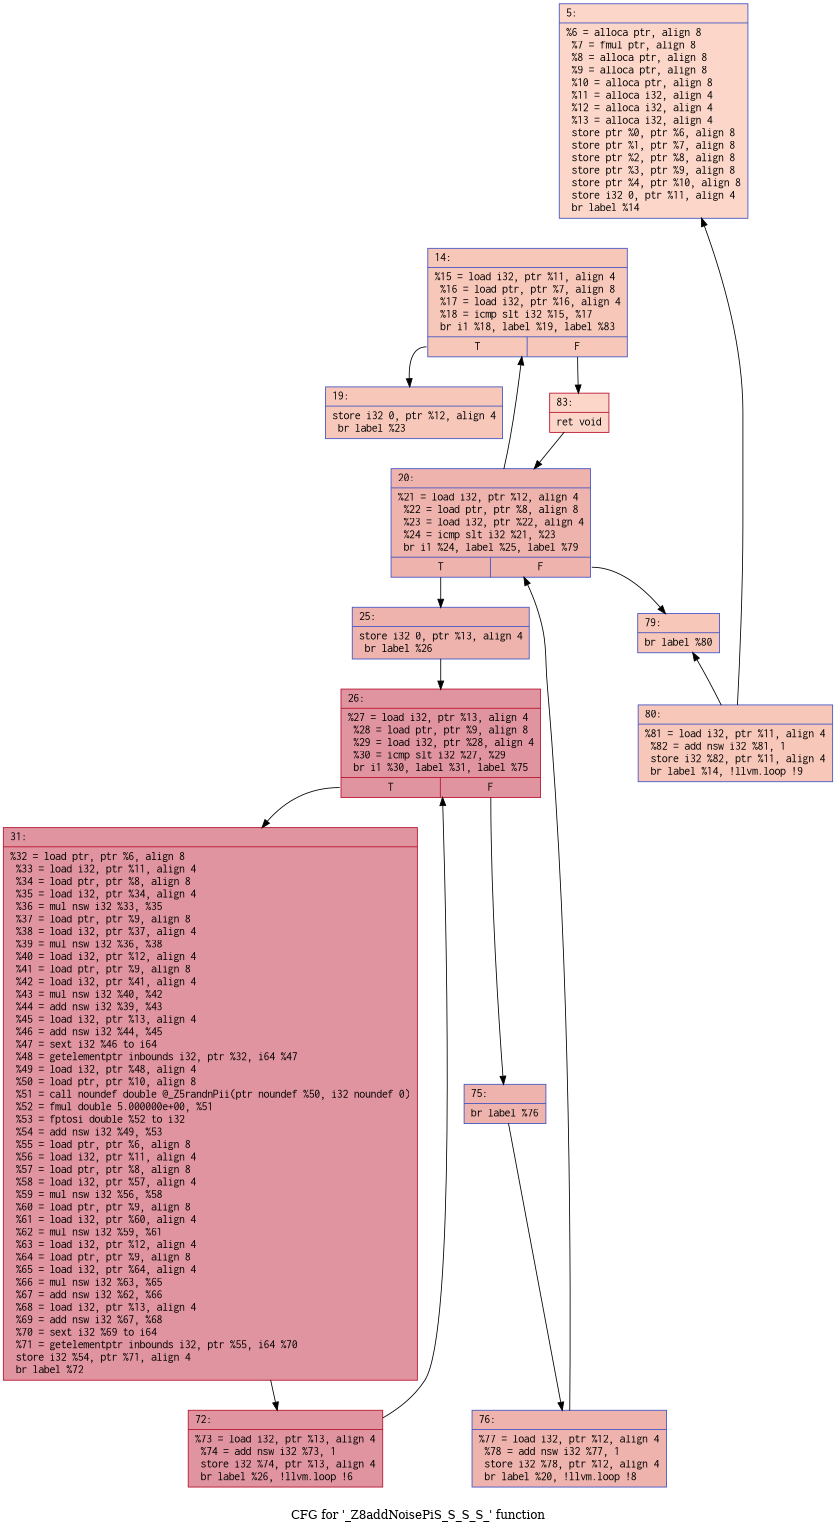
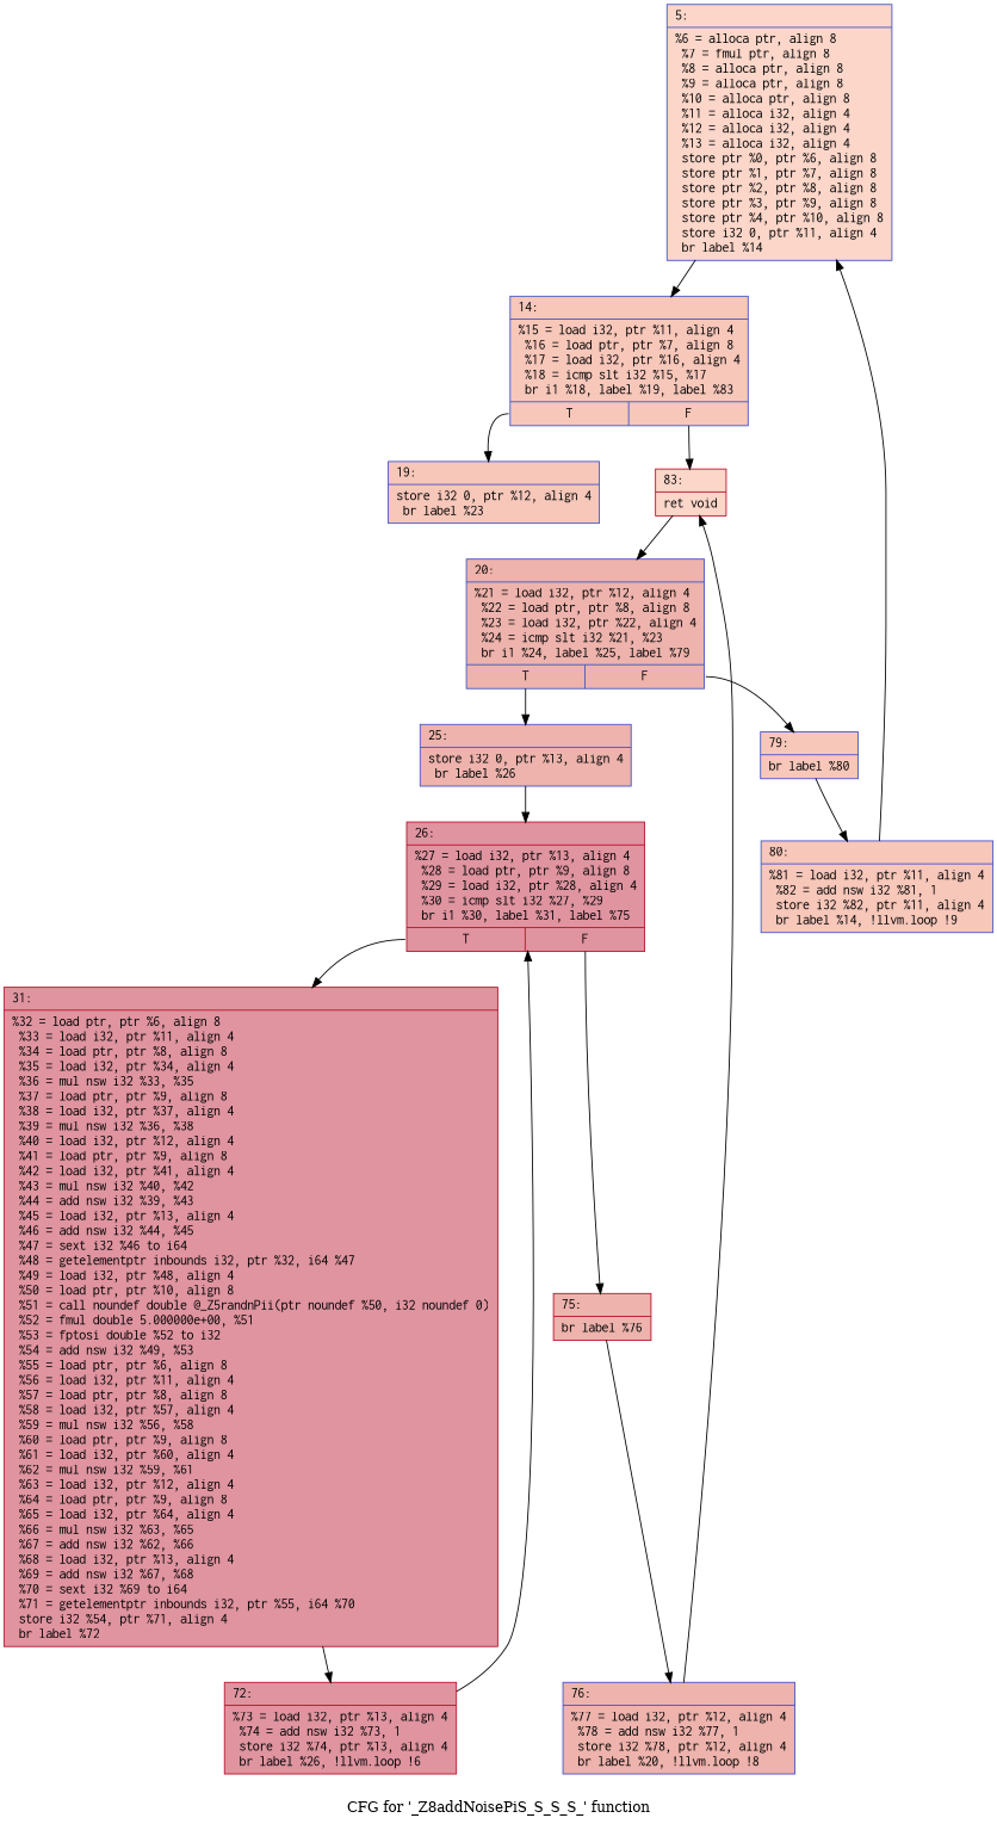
  digraph {
    label="CFG for '_Z8addNoisePiS_S_S_S_' function"
    node [color="#3d50c3ff" fillcolor="#ec7f6370" fontname=Courier shape=record style=filled]
    n1 [fillcolor="#f6a38570" label="{5:\l|  %6 = alloca ptr, align 8\l  %7 = fmul ptr, align 8\l  %8 = alloca ptr, align 8\l  %9 = alloca ptr, align 8\l  %10 = alloca ptr, align 8\l  %11 = alloca i32, align 4\l  %12 = alloca i32, align 4\l  %13 = alloca i32, align 4\l  store ptr %0, ptr %6, align 8\l  store ptr %1, ptr %7, align 8\l  store ptr %2, ptr %8, align 8\l  store ptr %3, ptr %9, align 8\l  store ptr %4, ptr %10, align 8\l  store i32 0, ptr %11, align 4\l  br label %14\l}"]
    n2 [label="{14:\l|  %15 = load i32, ptr %11, align 4\l  %16 = load ptr, ptr %7, align 8\l  %17 = load i32, ptr %16, align 4\l  %18 = icmp slt i32 %15, %17\l  br i1 %18, label %19, label %83\l|{<s0>T|<s1>F}}"]
    n3 [label="{19:\l|  store i32 0, ptr %12, align 4\l  br label %23\l}"]
    n4 [color="#b70d28ff" fillcolor="#f6a38570" label="{83:\l|  ret void\l}"]
    n5 [fillcolor="#d6524470" label="{20:\l|  %21 = load i32, ptr %12, align 4\l  %22 = load ptr, ptr %8, align 8\l  %23 = load i32, ptr %22, align 4\l  %24 = icmp slt i32 %21, %23\l  br i1 %24, label %25, label %79\l|{<s0>T|<s1>F}}"]
    n6 [fillcolor="#d6524470" label="{25:\l|  store i32 0, ptr %13, align 4\l  br label %26\l}"]
    n7 [label="{79:\l|  br label %80\l}"]
    n8 [color="#b70d28ff" fillcolor="#b70d2870" label="{26:\l|  %27 = load i32, ptr %13, align 4\l  %28 = load ptr, ptr %9, align 8\l  %29 = load i32, ptr %28, align 4\l  %30 = icmp slt i32 %27, %29\l  br i1 %30, label %31, label %75\l|{<s0>T|<s1>F}}"]
    n9 [label="{80:\l|  %81 = load i32, ptr %11, align 4\l  %82 = add nsw i32 %81, 1\l  store i32 %82, ptr %11, align 4\l  br label %14, !llvm.loop !9\l}"]
    n10 [color="#b70d28ff" fillcolor="#b70d2870" label="{31:\l|  %32 = load ptr, ptr %6, align 8\l  %33 = load i32, ptr %11, align 4\l  %34 = load ptr, ptr %8, align 8\l  %35 = load i32, ptr %34, align 4\l  %36 = mul nsw i32 %33, %35\l  %37 = load ptr, ptr %9, align 8\l  %38 = load i32, ptr %37, align 4\l  %39 = mul nsw i32 %36, %38\l  %40 = load i32, ptr %12, align 4\l  %41 = load ptr, ptr %9, align 8\l  %42 = load i32, ptr %41, align 4\l  %43 = mul nsw i32 %40, %42\l  %44 = add nsw i32 %39, %43\l  %45 = load i32, ptr %13, align 4\l  %46 = add nsw i32 %44, %45\l  %47 = sext i32 %46 to i64\l  %48 = getelementptr inbounds i32, ptr %32, i64 %47\l  %49 = load i32, ptr %48, align 4\l  %50 = load ptr, ptr %10, align 8\l  %51 = call noundef double @_Z5randnPii(ptr noundef %50, i32 noundef 0)\l  %52 = fmul double 5.000000e+00, %51\l  %53 = fptosi double %52 to i32\l  %54 = add nsw i32 %49, %53\l  %55 = load ptr, ptr %6, align 8\l  %56 = load i32, ptr %11, align 4\l  %57 = load ptr, ptr %8, align 8\l  %58 = load i32, ptr %57, align 4\l  %59 = mul nsw i32 %56, %58\l  %60 = load ptr, ptr %9, align 8\l  %61 = load i32, ptr %60, align 4\l  %62 = mul nsw i32 %59, %61\l  %63 = load i32, ptr %12, align 4\l  %64 = load ptr, ptr %9, align 8\l  %65 = load i32, ptr %64, align 4\l  %66 = mul nsw i32 %63, %65\l  %67 = add nsw i32 %62, %66\l  %68 = load i32, ptr %13, align 4\l  %69 = add nsw i32 %67, %68\l  %70 = sext i32 %69 to i64\l  %71 = getelementptr inbounds i32, ptr %55, i64 %70\l  store i32 %54, ptr %71, align 4\l  br label %72\l}"]
-   n11 [fillcolor="#d6524470" label="{75:\l|  br label %76\l}"]
+   n11 [color="#b70d28ff" fillcolor="#d6524470" label="{75:\l|  br label %76\l}"]
    n12 [color="#b70d28ff" fillcolor="#b70d2870" label="{72:\l|  %73 = load i32, ptr %13, align 4\l  %74 = add nsw i32 %73, 1\l  store i32 %74, ptr %13, align 4\l  br label %26, !llvm.loop !6\l}"]
    n13 [fillcolor="#d6524470" label="{76:\l|  %77 = load i32, ptr %12, align 4\l  %78 = add nsw i32 %77, 1\l  store i32 %78, ptr %12, align 4\l  br label %20, !llvm.loop !8\l}"]
-   n5 -> n2
+   n1 -> n2
    n2 -> n3 [tailport=s0]
    n2 -> n4 [tailport=s1]
    n4 -> n5
    n5 -> n6 [tailport=s0]
    n5 -> n7 [tailport=s1]
    n6 -> n8
-   n9 -> n7
+   n7 -> n9
    n8 -> n10 [tailport=s0]
    n8 -> n11 [tailport=s1]
    n9 -> n1
    n10 -> n12
    n11 -> n13
    n12 -> n8
-   n13 -> n5
+   n13 -> n4
  }
